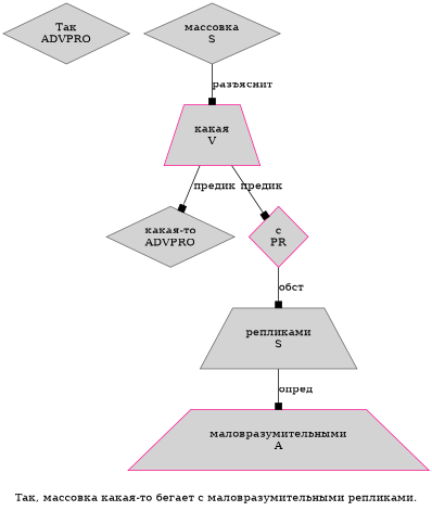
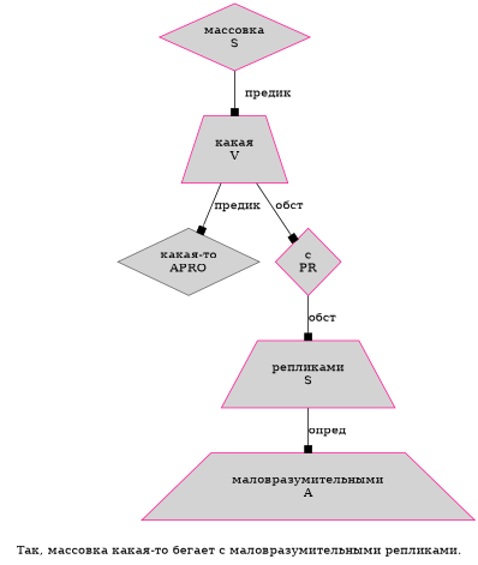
  digraph {
    label="Так, массовка какая-то бегает с маловразумительными репликами."
    node [color=deeppink fillcolor=lightgray penwidth=1 shape=diamond style=filled]
    edge [arrowhead=box]
-   n1 [color=gray40 label="Так\nADVPRO"]
-   n2 [color=gray40 label="массовка\nS"]
+   n2 [label="массовка\nS"]
    n3 [label="какая\nV" shape=trapezium]
-   n4 [color=gray40 label="какая-то\nADVPRO"]
+   n4 [color=gray40 label="какая-то\nAPRO"]
    n5 [label="с\nPR"]
-   n6 [color=gray40 label="репликами\nS" shape=trapezium]
+   n6 [label="репликами\nS" shape=trapezium]
    n7 [label="маловразумительными\nA" shape=trapezium]
-   n2 -> n3 [label="разъяснит"]
+   n2 -> n3 [label="предик"]
    n3 -> n4 [label="предик"]
-   n3 -> n5 [label="предик"]
+   n3 -> n5 [label="обст"]
    n5 -> n6 [label="обст"]
    n6 -> n7 [label="опред"]
  }
